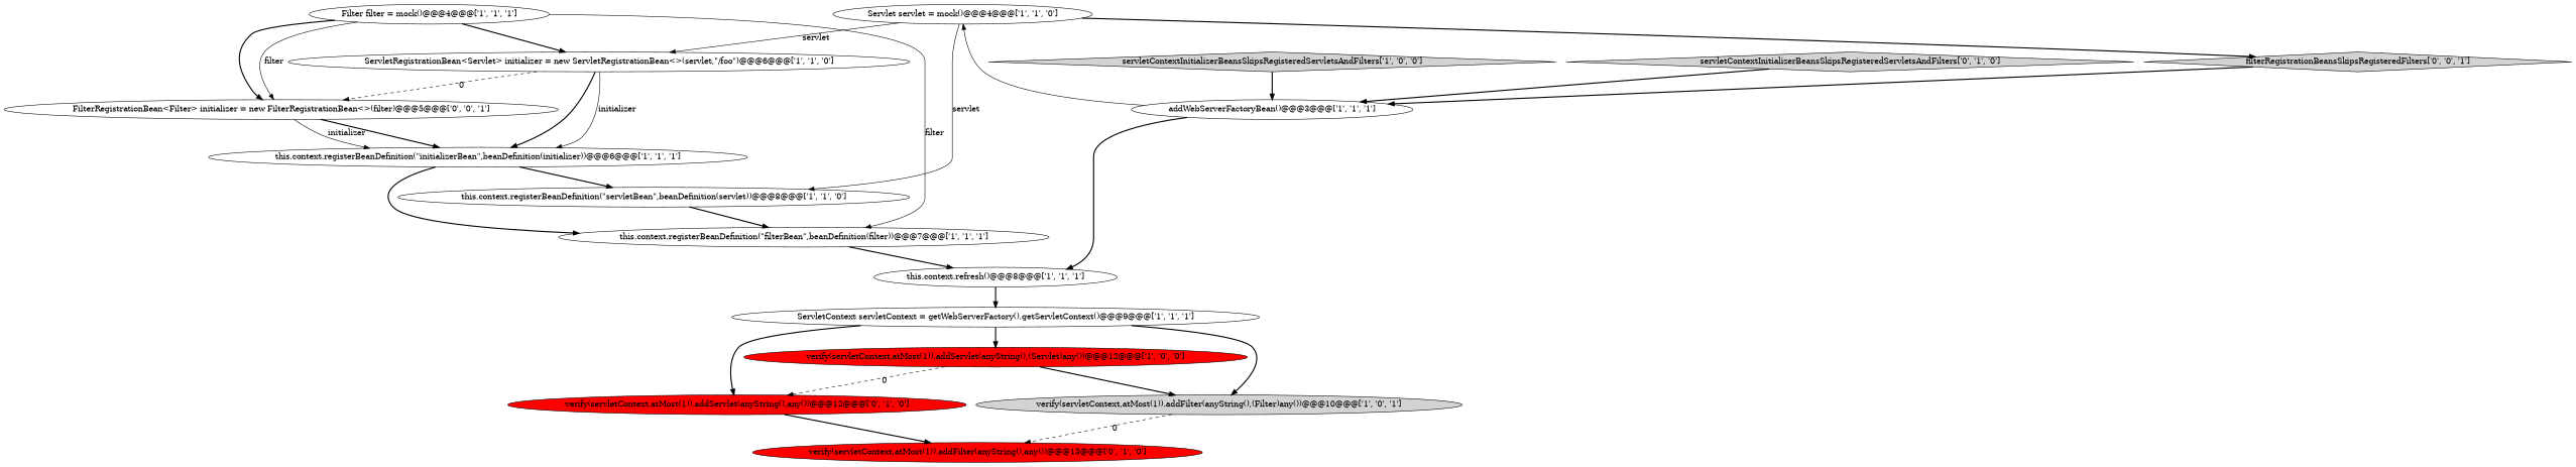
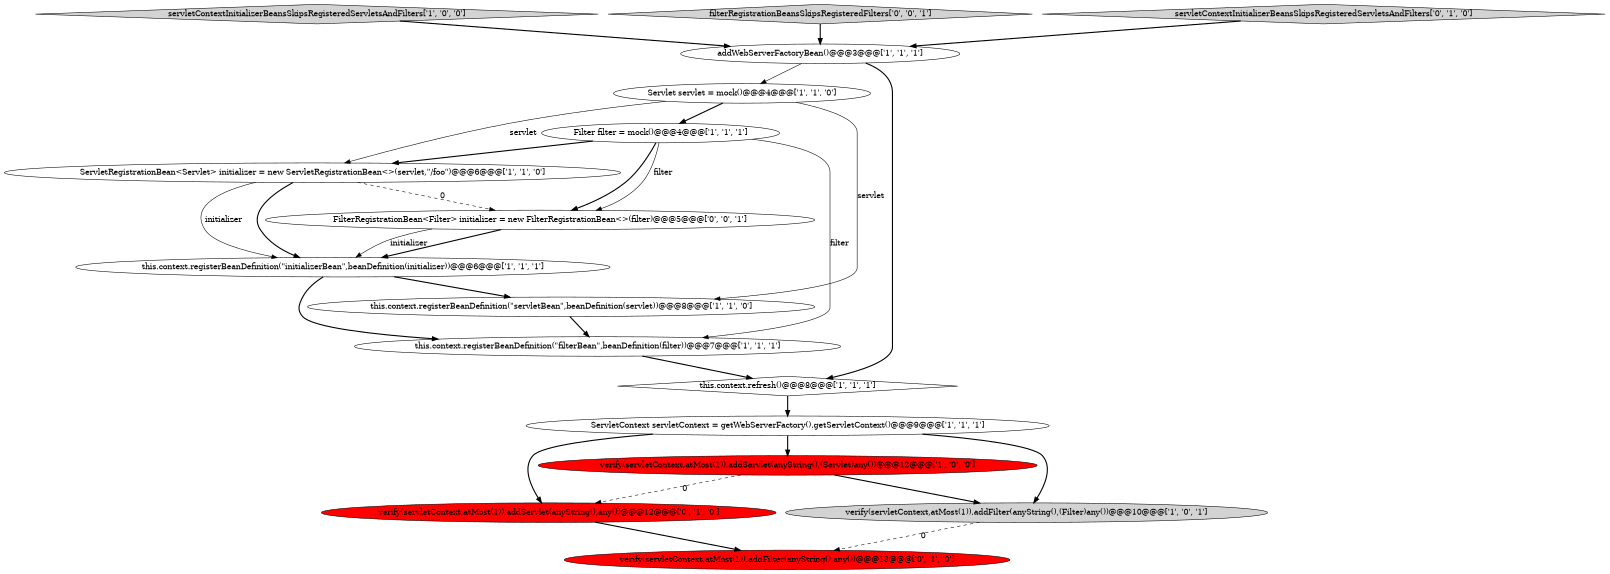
  digraph {
    node [fillcolor=white shape=ellipse style=filled]
    edge [style=bold]
    n1 [fillcolor=red label="verify(servletContext,atMost(1)).addFilter(anyString(),any())@@@13@@@['0', '1', '0']"]
    n2 [fillcolor=red label="verify(servletContext,atMost(1)).addServlet(anyString(),(Servlet)any())@@@12@@@['1', '0', '0']"]
    n3 [fillcolor=red label="verify(servletContext,atMost(1)).addServlet(anyString(),any())@@@12@@@['0', '1', '0']"]
    n4 [fillcolor=lightgray label="verify(servletContext,atMost(1)).addFilter(anyString(),(Filter)any())@@@10@@@['1', '0', '1']"]
    n5 [label="Servlet servlet = mock()@@@4@@@['1', '1', '0']"]
    n6 [label="ServletRegistrationBean<Servlet> initializer = new ServletRegistrationBean<>(servlet,\"/foo\")@@@6@@@['1', '1', '0']"]
    n7 [label="Filter filter = mock()@@@4@@@['1', '1', '1']"]
    n8 [label="this.context.registerBeanDefinition(\"servletBean\",beanDefinition(servlet))@@@8@@@['1', '1', '0']"]
    n9 [label="this.context.registerBeanDefinition(\"initializerBean\",beanDefinition(initializer))@@@6@@@['1', '1', '1']"]
    n10 [label="FilterRegistrationBean<Filter> initializer = new FilterRegistrationBean<>(filter)@@@5@@@['0', '0', '1']"]
    n11 [label="this.context.registerBeanDefinition(\"filterBean\",beanDefinition(filter))@@@7@@@['1', '1', '1']"]
-   n12 [label="this.context.refresh()@@@8@@@['1', '1', '1']"]
+   n12 [label="this.context.refresh()@@@8@@@['1', '1', '1']" shape=diamond]
    n13 [label="ServletContext servletContext = getWebServerFactory().getServletContext()@@@9@@@['1', '1', '1']"]
    n14 [fillcolor=lightgray label="servletContextInitializerBeansSkipsRegisteredServletsAndFilters['1', '0', '0']" shape=diamond]
    n15 [label="addWebServerFactoryBean()@@@3@@@['1', '1', '1']"]
    n16 [fillcolor=lightgray label="filterRegistrationBeansSkipsRegisteredFilters['0', '0', '1']" shape=diamond]
    n17 [fillcolor=lightgray label="servletContextInitializerBeansSkipsRegisteredServletsAndFilters['0', '1', '0']" shape=diamond]
    n2 -> n3 [label=0 style=dashed]
    n2 -> n4
    n3 -> n1
    n4 -> n1 [label=0 style=dashed]
    n5 -> n6 [label=servlet style=solid]
-   n5 -> n16
+   n5 -> n7
    n5 -> n8 [label=servlet style=solid]
    n6 -> n9 [label=initializer style=solid]
    n6 -> n9
    n6 -> n10 [label=0 style=dashed]
    n7 -> n6
    n7 -> n10
    n7 -> n10 [label=filter style=solid]
    n7 -> n11 [label=filter style=solid]
    n8 -> n11
    n9 -> n8
    n9 -> n11
    n10 -> n9
    n10 -> n9 [label=initializer style=solid]
    n11 -> n12
    n12 -> n13
    n13 -> n2
    n13 -> n3
    n13 -> n4
    n14 -> n15
    n15 -> n5 [style=solid]
    n15 -> n12
    n16 -> n15
    n17 -> n15
  }
